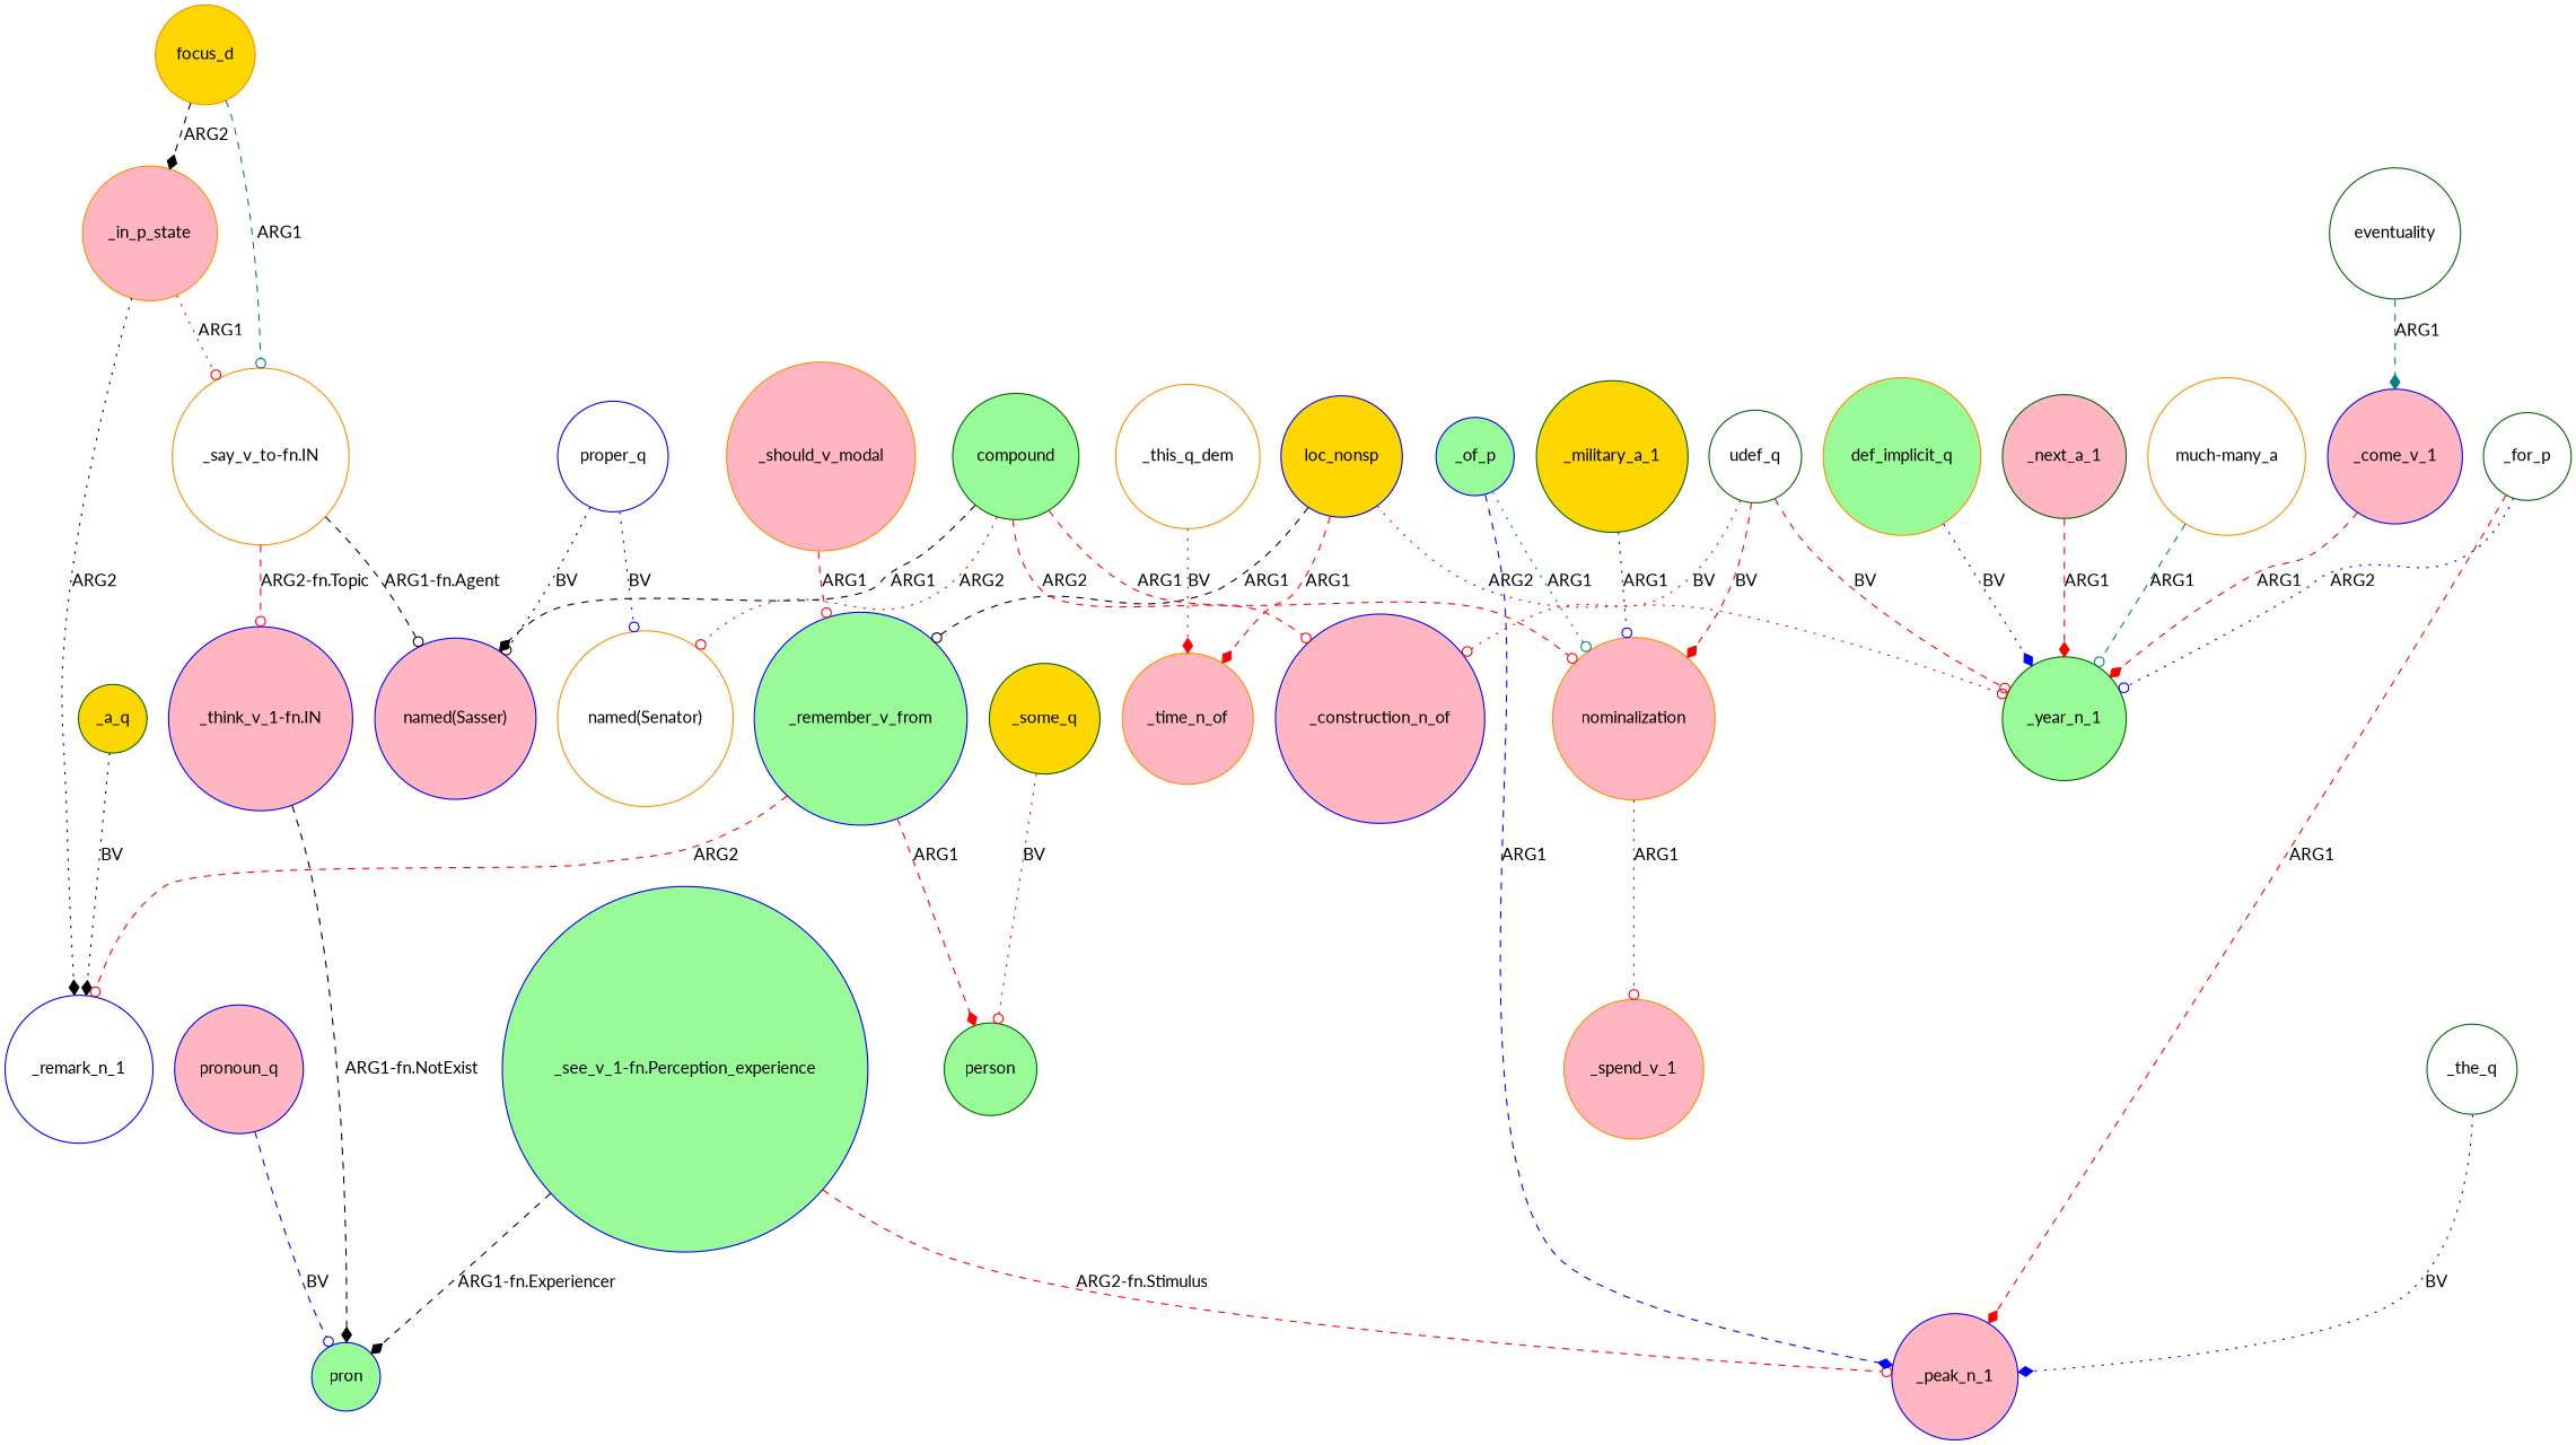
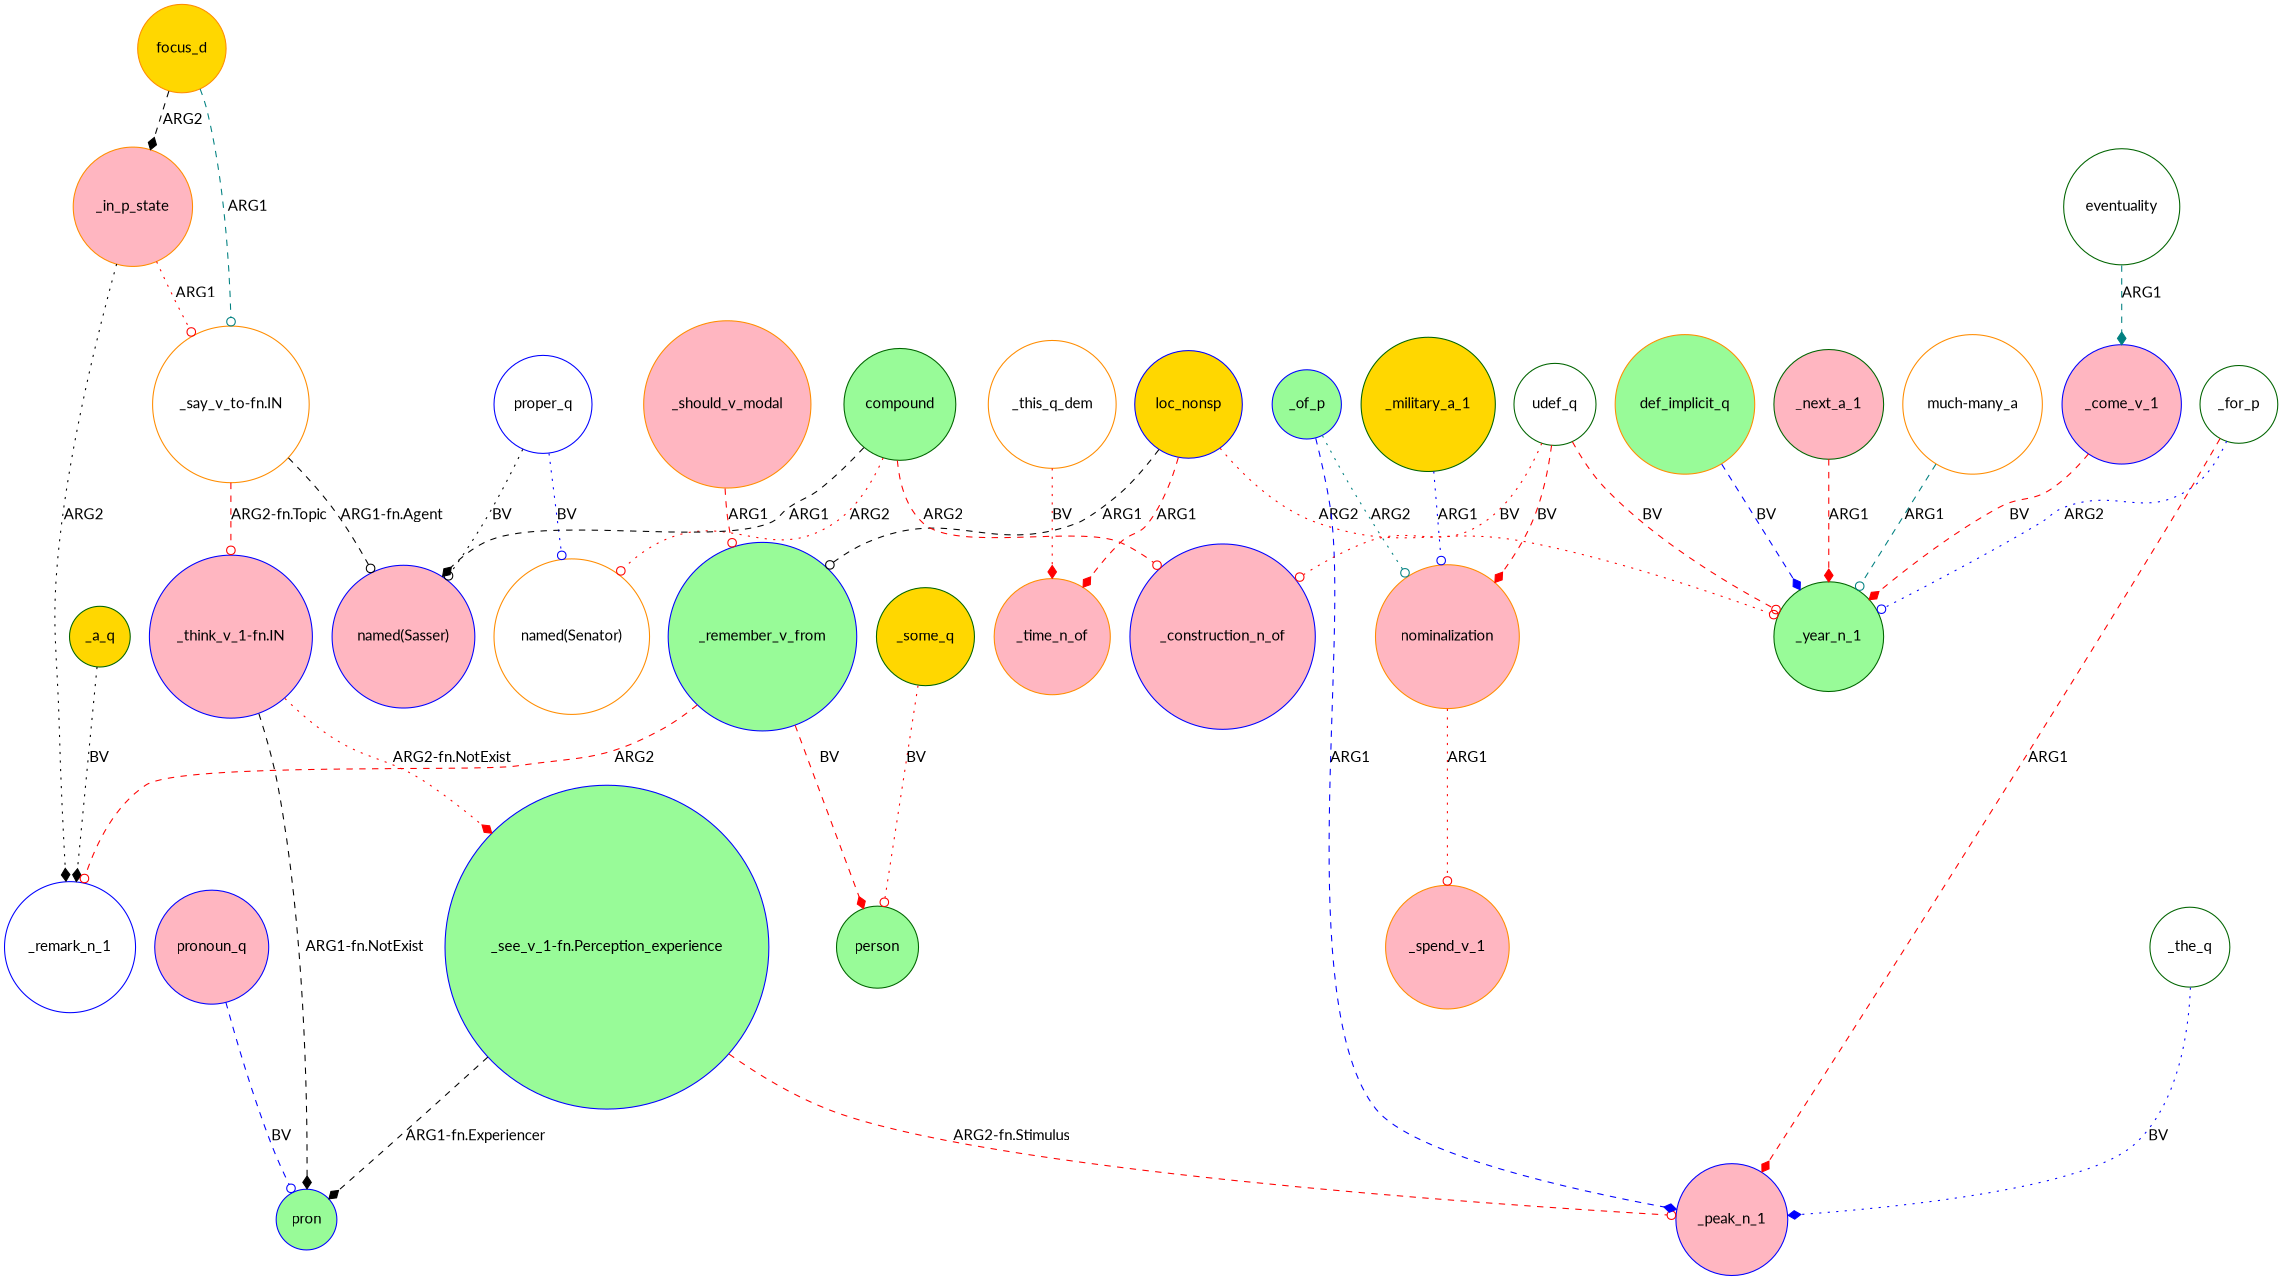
  digraph {
    fontname=Lato
    node [color=blue fillcolor=lightpink fontname=Lato shape=circle style=filled]
    edge [arrowhead=odot color=red fontname=Lato style=dashed]
    _a_q [color=darkgreen fillcolor=gold]
    _remark_n_1 [fillcolor=white]
    proper_q [fillcolor=white]
    "named(Senator)" [color=darkorange fillcolor=white]
    "named(Sasser)"
    _in_p_state [color=darkorange]
    "_say_v_to-fn.IN" [color=darkorange fillcolor=white]
    "_think_v_1-fn.IN"
    _year_n_1 [color=darkgreen fillcolor=palegreen]
    _come_v_1
    "_see_v_1-fn.Perception_experience" [fillcolor=palegreen]
    pron [fillcolor=palegreen]
    _peak_n_1
    _for_p [color=darkgreen fillcolor=white]
    nominalization [color=darkorange]
    _spend_v_1 [color=darkorange]
    def_implicit_q [color=darkorange fillcolor=palegreen]
    focus_d [color=darkorange fillcolor=gold]
    loc_nonsp [fillcolor=gold]
    _time_n_of [color=darkorange]
    _remember_v_from [fillcolor=palegreen]
    person [color=darkgreen fillcolor=palegreen]
    compound [color=darkgreen fillcolor=palegreen]
    _construction_n_of
    _this_q_dem [color=darkorange fillcolor=white]
    pronoun_q
    _the_q [color=darkgreen fillcolor=white]
    _some_q [color=darkgreen fillcolor=gold]
    _next_a_1 [color=darkgreen]
    _of_p [fillcolor=palegreen]
    udef_q [color=darkgreen fillcolor=white]
    eventuality [color=darkgreen fillcolor=white]
    _military_a_1 [color=darkgreen fillcolor=gold]
    "much-many_a" [color=darkorange fillcolor=white]
    _should_v_modal [color=darkorange]
    _a_q -> _remark_n_1 [arrowhead=diamond color=black label=BV style=dotted]
    proper_q -> "named(Senator)" [color=blue label=BV style=dotted]
    proper_q -> "named(Sasser)" [color=black label=BV style=dotted]
    _in_p_state -> _remark_n_1 [arrowhead=diamond color=black label=ARG2 style=dotted]
    _in_p_state -> "_say_v_to-fn.IN" [label=ARG1 style=dotted]
    "_say_v_to-fn.IN" -> "named(Sasser)" [color=black label="ARG1-fn.Agent"]
    "_say_v_to-fn.IN" -> "_think_v_1-fn.IN" [label="ARG2-fn.Topic"]
+   "_think_v_1-fn.IN" -> "_see_v_1-fn.Perception_experience" [arrowhead=diamond label="ARG2-fn.NotExist" style=dotted]
    "_think_v_1-fn.IN" -> pron [arrowhead=diamond color=black label="ARG1-fn.NotExist"]
-   _come_v_1 -> _year_n_1 [arrowhead=diamond label=ARG1]
+   _come_v_1 -> _year_n_1 [arrowhead=diamond label=BV]
    "_see_v_1-fn.Perception_experience" -> pron [arrowhead=diamond color=black label="ARG1-fn.Experiencer"]
    "_see_v_1-fn.Perception_experience" -> _peak_n_1 [label="ARG2-fn.Stimulus"]
    _for_p -> _year_n_1 [color=blue label=ARG2 style=dotted]
    _for_p -> _peak_n_1 [arrowhead=diamond label=ARG1]
    nominalization -> _spend_v_1 [label=ARG1 style=dotted]
-   def_implicit_q -> _year_n_1 [arrowhead=diamond color=blue label=BV style=dotted]
+   def_implicit_q -> _year_n_1 [arrowhead=diamond color=blue label=BV]
    focus_d -> _in_p_state [arrowhead=diamond color=black label=ARG2]
    focus_d -> "_say_v_to-fn.IN" [color=teal label=ARG1]
    loc_nonsp -> _year_n_1 [label=ARG2 style=dotted]
    loc_nonsp -> _time_n_of [arrowhead=diamond label=ARG1]
    loc_nonsp -> _remember_v_from [color=black label=ARG1]
    _remember_v_from -> _remark_n_1 [label=ARG2]
-   _remember_v_from -> person [arrowhead=diamond label=ARG1]
+   _remember_v_from -> person [arrowhead=diamond label=BV]
    compound -> "named(Senator)" [label=ARG2 style=dotted]
    compound -> "named(Sasser)" [arrowhead=diamond color=black label=ARG1]
-   compound -> nominalization [label=ARG1]
    compound -> _construction_n_of [label=ARG2]
    _this_q_dem -> _time_n_of [arrowhead=diamond label=BV style=dotted]
    pronoun_q -> pron [color=blue label=BV]
    _the_q -> _peak_n_1 [arrowhead=diamond color=blue label=BV style=dotted]
    _some_q -> person [label=BV style=dotted]
    _next_a_1 -> _year_n_1 [arrowhead=diamond label=ARG1]
    _of_p -> _peak_n_1 [arrowhead=diamond color=blue label=ARG1]
-   _of_p -> nominalization [color=teal label=ARG1 style=dotted]
+   _of_p -> nominalization [color=teal label=ARG2 style=dotted]
    udef_q -> _year_n_1 [label=BV]
    udef_q -> nominalization [arrowhead=diamond label=BV]
    udef_q -> _construction_n_of [label=BV style=dotted]
    eventuality -> _come_v_1 [arrowhead=diamond color=teal label=ARG1]
    _military_a_1 -> nominalization [color=blue label=ARG1 style=dotted]
    "much-many_a" -> _year_n_1 [color=teal label=ARG1]
    _should_v_modal -> _remember_v_from [label=ARG1]
  }
